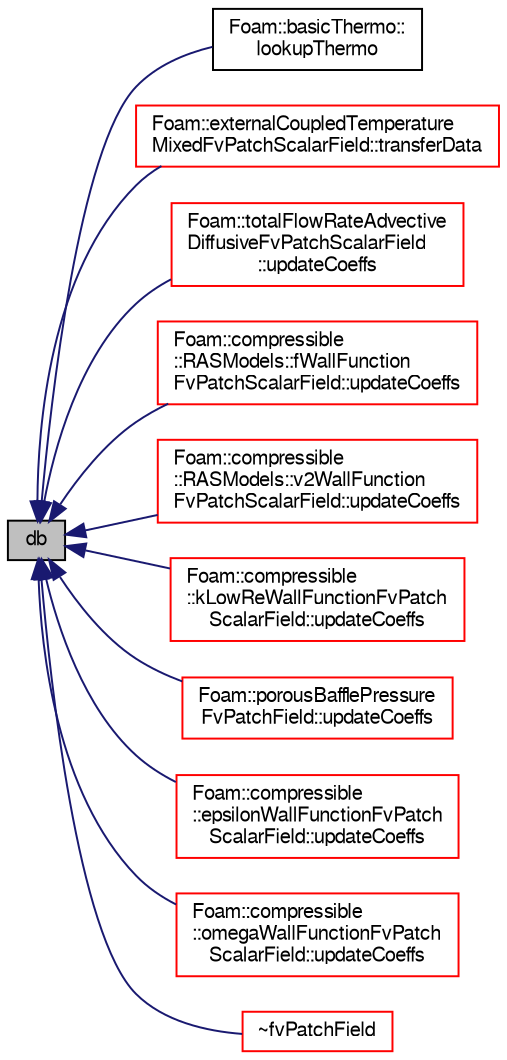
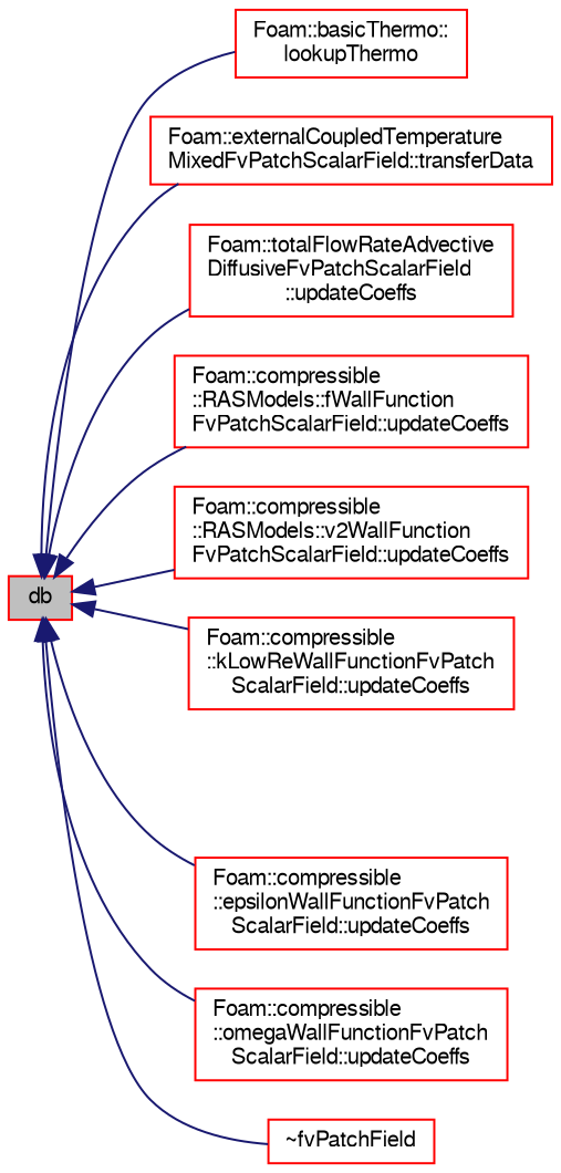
  digraph {
    rankdir=LR
    node [color=red fontname=FreeSans fontsize=10 shape=record]
    edge [color=midnightblue dir=back fontname=FreeSans fontsize=10 labelfontname=FreeSans labelfontsize=10 style=solid]
-   n1 [color=black fillcolor=grey75 fontcolor=black height=0.2 label=db style=filled width=0.4]
-   n2 [color=black height=0.2 label="Foam::basicThermo::\llookupThermo" width=0.4]
+   n1 [fillcolor=grey75 fontcolor=black height=0.2 label=db style=filled width=0.4]
+   n2 [height=0.2 label="Foam::basicThermo::\llookupThermo" width=0.4]
    n3 [height=0.2 label="Foam::externalCoupledTemperature\lMixedFvPatchScalarField::transferData" width=0.4]
    n4 [height=0.2 label="Foam::totalFlowRateAdvective\lDiffusiveFvPatchScalarField\l::updateCoeffs" width=0.4]
    n5 [height=0.2 label="Foam::compressible\l::RASModels::fWallFunction\lFvPatchScalarField::updateCoeffs" width=0.4]
    n6 [height=0.2 label="Foam::compressible\l::RASModels::v2WallFunction\lFvPatchScalarField::updateCoeffs" width=0.4]
    n7 [height=0.2 label="Foam::compressible\l::kLowReWallFunctionFvPatch\lScalarField::updateCoeffs" width=0.4]
-   n8 [height=0.2 label="Foam::porousBafflePressure\lFvPatchField::updateCoeffs" width=0.4]
    n9 [height=0.2 label="Foam::compressible\l::epsilonWallFunctionFvPatch\lScalarField::updateCoeffs" width=0.4]
    n10 [height=0.2 label="Foam::compressible\l::omegaWallFunctionFvPatch\lScalarField::updateCoeffs" width=0.4]
    n11 [height=0.2 label="~fvPatchField" width=0.4]
    n1 -> n2
    n1 -> n3
    n1 -> n4
    n1 -> n5
    n1 -> n6
    n1 -> n7
-   n1 -> n8
    n1 -> n9
    n1 -> n10
    n1 -> n11
  }
